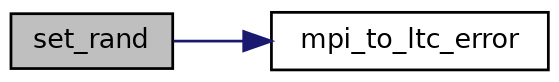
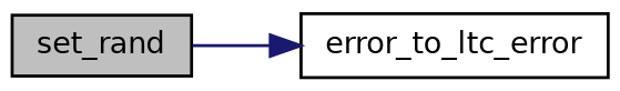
  digraph {
    rankdir=LR
    node [color=black fontname=Helvetica fontsize=10 shape=record style=filled]
    n1 [fillcolor=grey75 fontcolor=black height=0.2 label=set_rand width=0.4]
-   n2 [fillcolor=white height=0.2 label=mpi_to_ltc_error width=0.4]
+   n2 [fillcolor=white height=0.2 label=error_to_ltc_error width=0.4]
    n1 -> n2 [color=midnightblue fontname=Helvetica fontsize=10 labelfontname=Helvetica labelfontsize=10 style=solid]
  }
